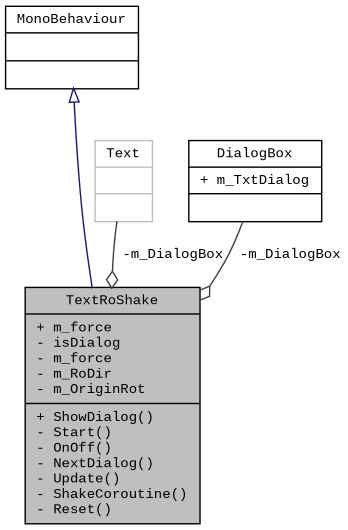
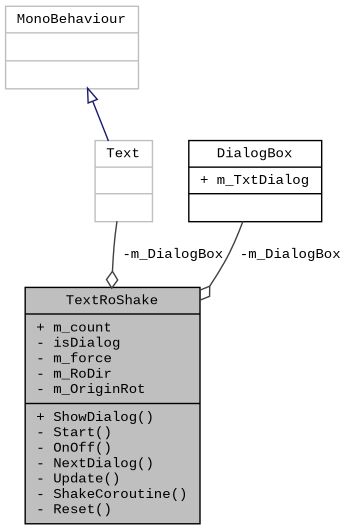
  digraph {
    fontname="Liberation Mono"
    node [color=black fillcolor=white fontname="Liberation Mono" fontsize=10 shape=record style=filled]
    edge [color=grey25 fontname="Liberation Mono" fontsize=10 labelfontname=Helvetica labelfontsize=10 style=solid arrowhead=odiamond]
-   n1 [fillcolor=grey75 fontcolor=black height=0.2 label="{TextRoShake\n|+ m_force\l- isDialog\l- m_force\l- m_RoDir\l- m_OriginRot\l|+ ShowDialog()\l- Start()\l- OnOff()\l- NextDialog()\l- Update()\l- ShakeCoroutine()\l- Reset()\l}" width=0.4]
-   n2 [height=0.2 label="{MonoBehaviour\n||}" width=0.4]
+   n1 [fillcolor=grey75 fontcolor=black height=0.2 label="{TextRoShake\n|+ m_count\l- isDialog\l- m_force\l- m_RoDir\l- m_OriginRot\l|+ ShowDialog()\l- Start()\l- OnOff()\l- NextDialog()\l- Update()\l- ShakeCoroutine()\l- Reset()\l}" width=0.4]
+   n2 [color=grey75 height=0.2 label="{MonoBehaviour\n||}" width=0.4]
    n3 [color=grey75 height=0.2 label="{Text\n||}" width=0.4]
    n4 [height=0.2 label="{DialogBox\n|+ m_TxtDialog\l|}" width=0.4]
-   n2 -> n1 [arrowtail=onormal color=midnightblue dir=back arrowhead=""]
+   n2 -> n3 [arrowtail=onormal color=midnightblue dir=back arrowhead=""]
    n3 -> n1 [label=" -m_DialogBox"]
    n4 -> n1 [label=" -m_DialogBox"]
  }
